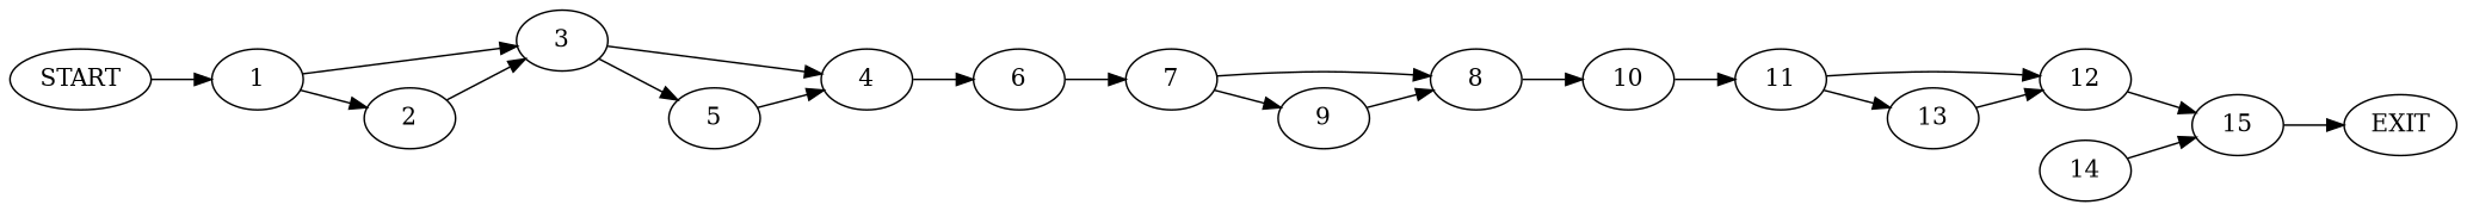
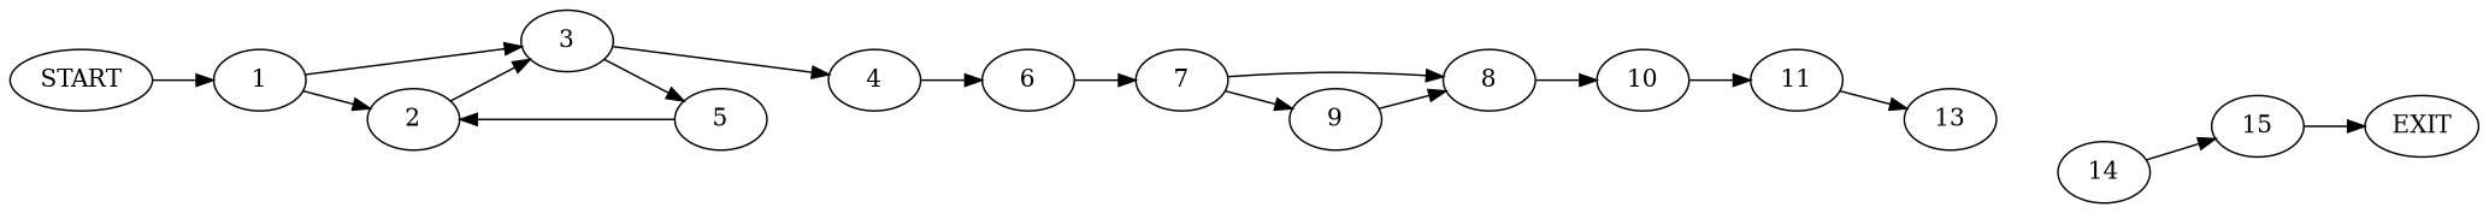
  digraph {
    rankdir=LR
    n1 [label=START]
    1
    2
    3
    n5 [label=EXIT]
    4
    5
    6
    7
    8
    9
    10
    11
-   12
    13
    15
    14
    n1 -> 1
    1 -> 2
    1 -> 3
    2 -> 3
    3 -> 4
    3 -> 5
    4 -> 6
-   5 -> 4
+   5 -> 2
    6 -> 7
    7 -> 8
    7 -> 9
    8 -> 10
    9 -> 8
    10 -> 11
-   11 -> 12
    11 -> 13
-   12 -> 15
-   13 -> 12
    15 -> n5
    14 -> 15
  }
